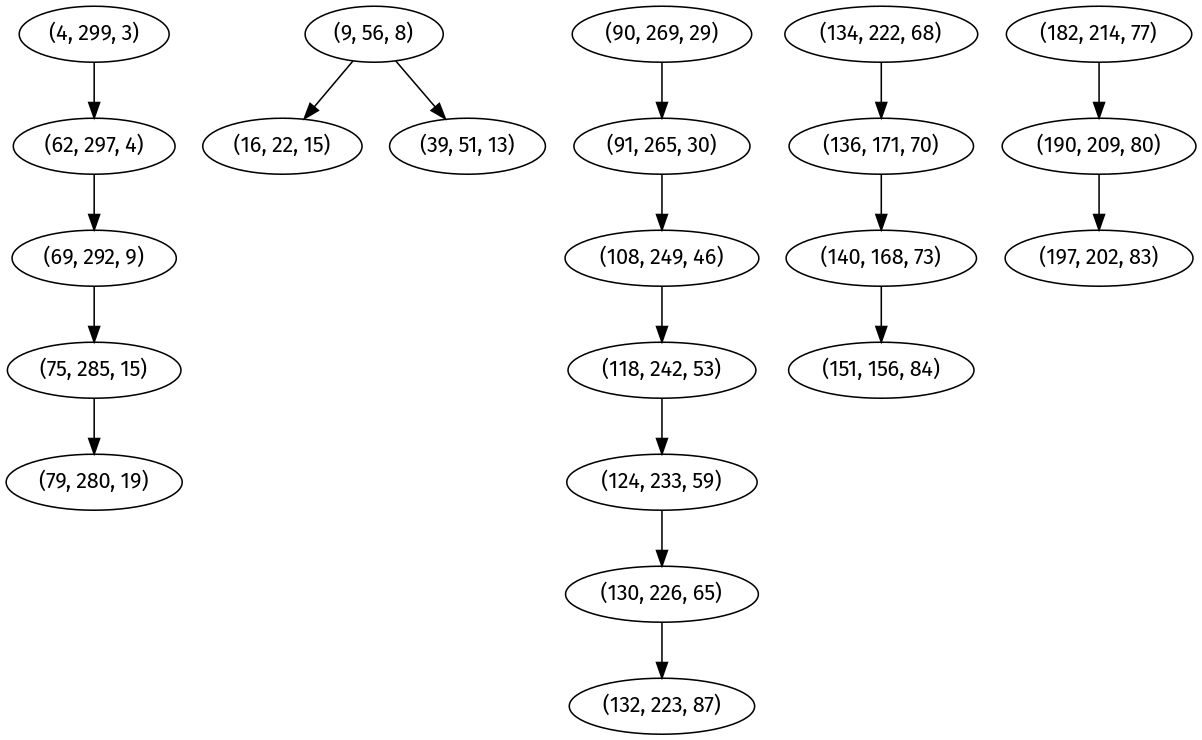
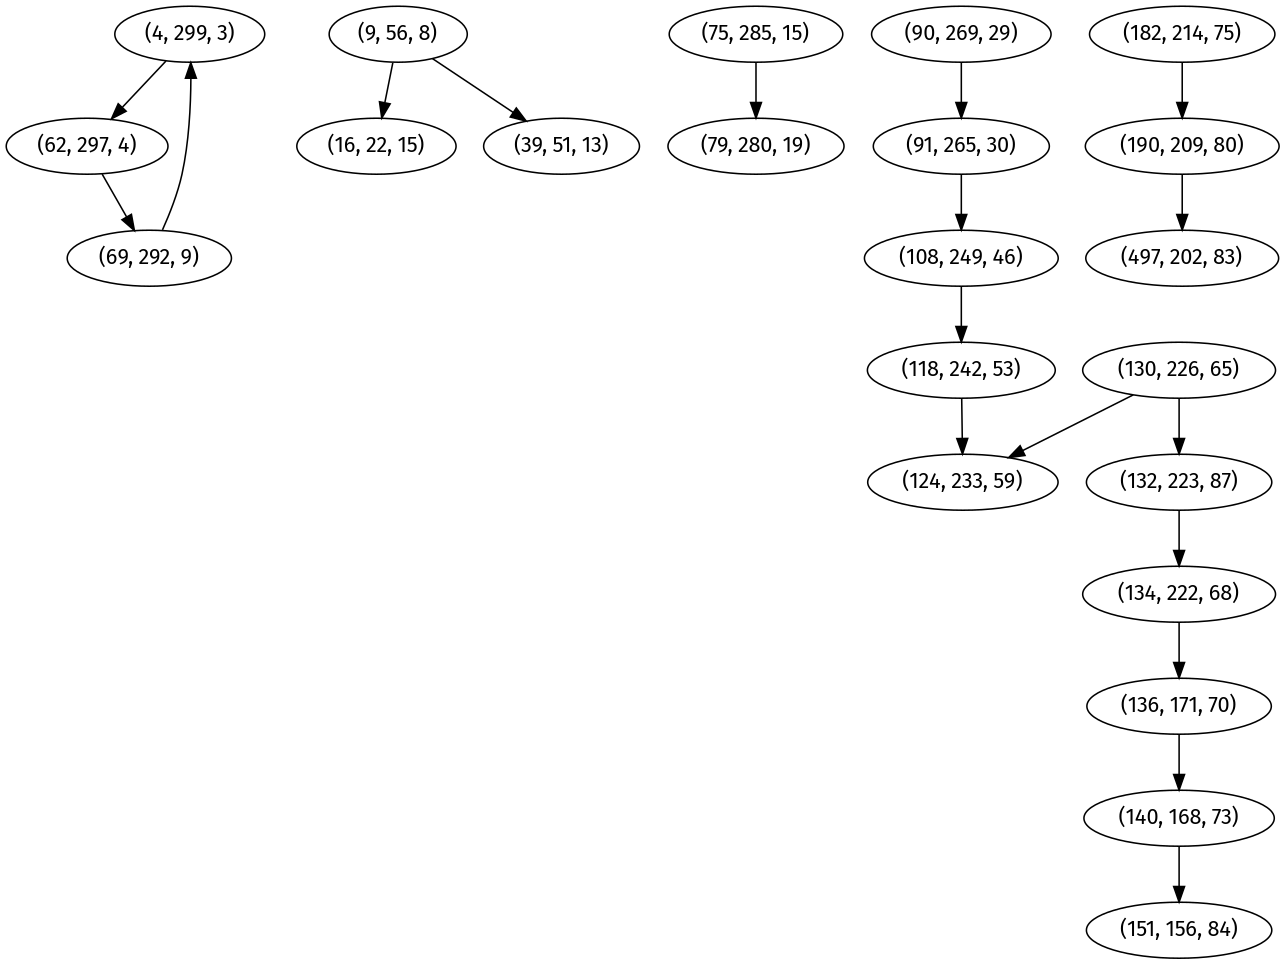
  digraph {
    fontname="Fira Sans"
    node [fontname="Fira Sans"]
    edge [fontname="Fira Sans"]
    "(4, 299, 3)"
    "(62, 297, 4)"
    "(9, 56, 8)"
    "(16, 22, 15)"
    "(39, 51, 13)"
    "(69, 292, 9)"
    "(75, 285, 15)"
    "(79, 280, 19)"
    "(90, 269, 29)"
    "(91, 265, 30)"
    "(108, 249, 46)"
    "(118, 242, 53)"
    "(124, 233, 59)"
    "(130, 226, 65)"
    n15 [label="(132, 223, 87)"]
    "(134, 222, 68)"
    "(136, 171, 70)"
    "(140, 168, 73)"
-   "(182, 214, 75)" [label="(182, 214, 77)"]
+   "(182, 214, 75)"
    "(190, 209, 80)"
    "(151, 156, 84)"
-   "(197, 202, 83)"
+   "(197, 202, 83)" [label="(497, 202, 83)"]
    "(4, 299, 3)" -> "(62, 297, 4)"
    "(62, 297, 4)" -> "(69, 292, 9)"
    "(9, 56, 8)" -> "(16, 22, 15)"
    "(9, 56, 8)" -> "(39, 51, 13)"
-   "(69, 292, 9)" -> "(75, 285, 15)"
+   "(69, 292, 9)" -> "(4, 299, 3)"
    "(75, 285, 15)" -> "(79, 280, 19)"
    "(90, 269, 29)" -> "(91, 265, 30)"
    "(91, 265, 30)" -> "(108, 249, 46)"
    "(108, 249, 46)" -> "(118, 242, 53)"
    "(118, 242, 53)" -> "(124, 233, 59)"
-   "(124, 233, 59)" -> "(130, 226, 65)"
+   "(130, 226, 65)" -> "(124, 233, 59)"
    "(130, 226, 65)" -> n15
+   n15 -> "(134, 222, 68)"
    "(134, 222, 68)" -> "(136, 171, 70)"
    "(136, 171, 70)" -> "(140, 168, 73)"
    "(140, 168, 73)" -> "(151, 156, 84)"
    "(182, 214, 75)" -> "(190, 209, 80)"
    "(190, 209, 80)" -> "(197, 202, 83)"
  }
